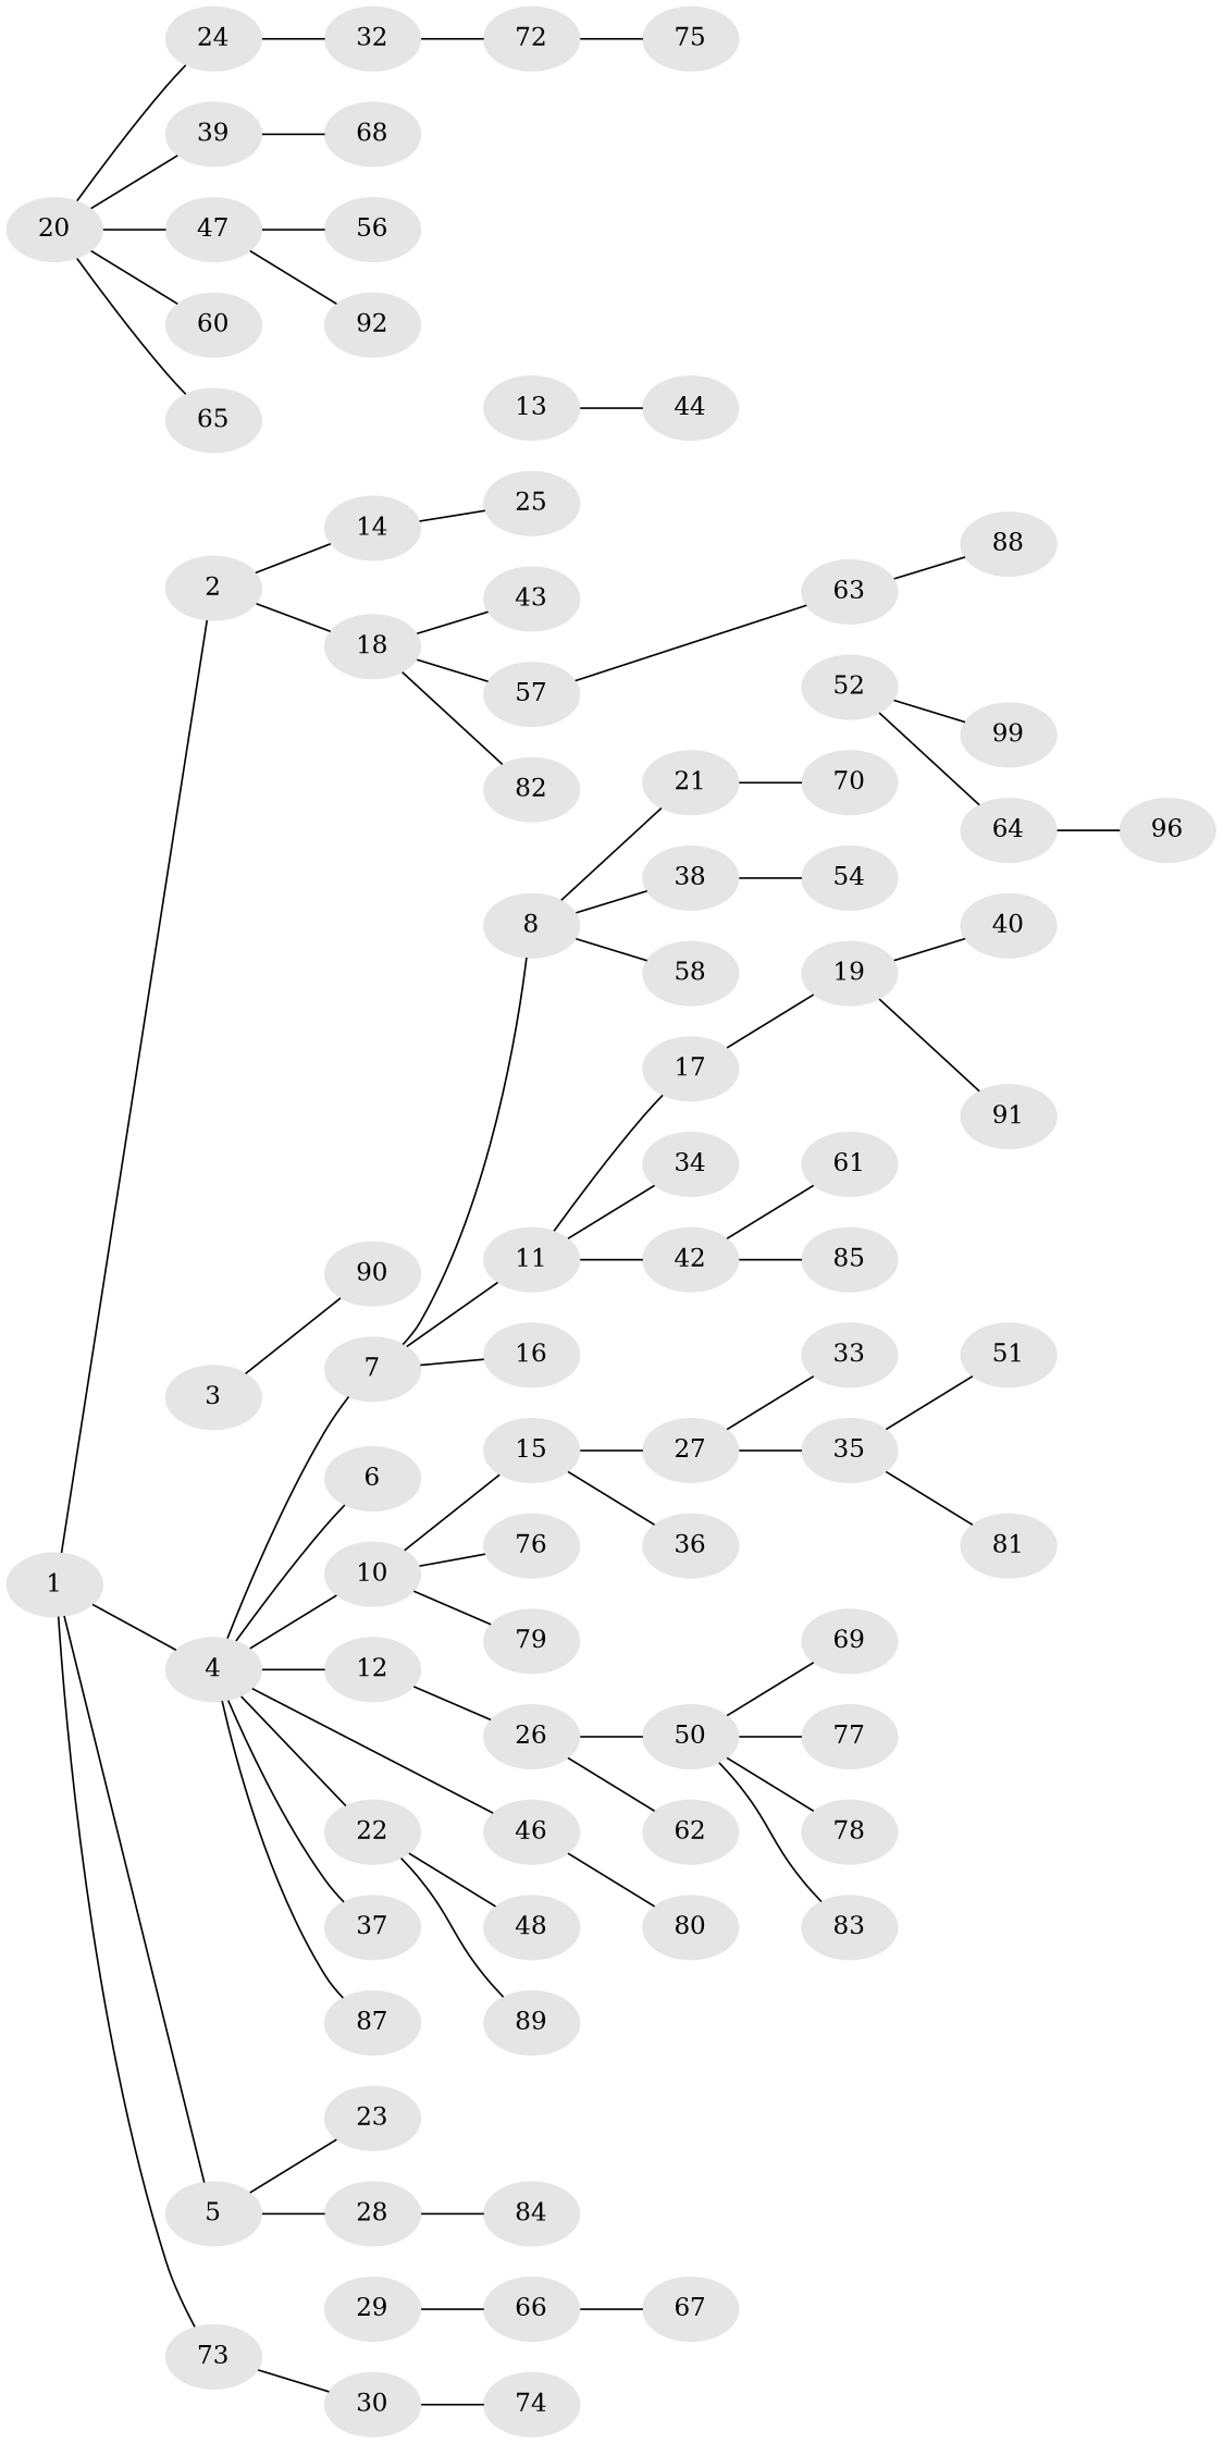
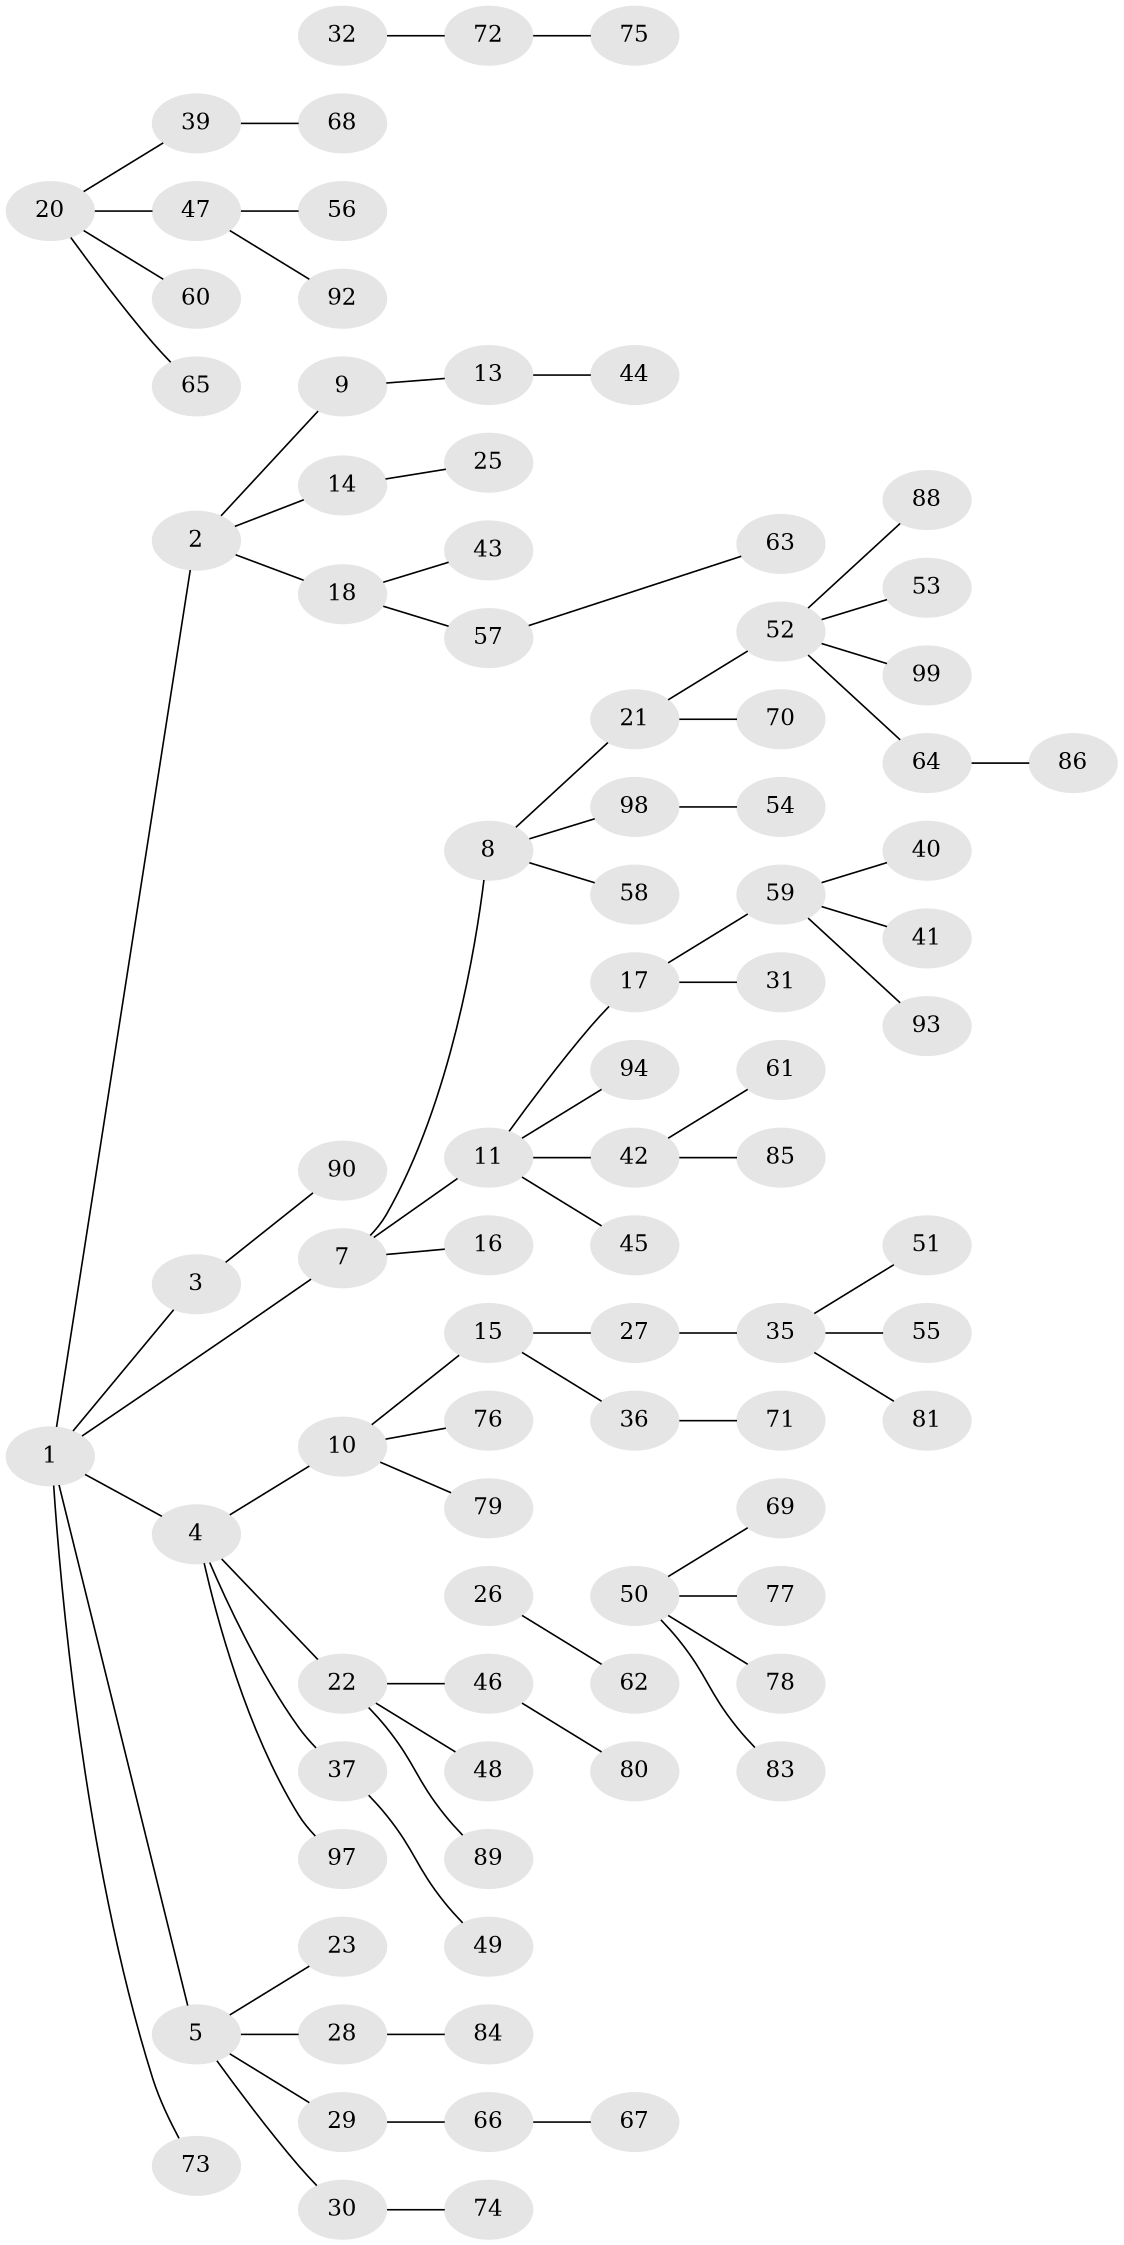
  graph {
    rankdir=LR
    node [color=gray90 style=filled]
    1
    2
    3
    4
    5
    73
+   9
    14
    18
    90
-   6
    7
    10
-   12
    22
    37
    46
-   87
+   87 [label=97]
    23
    28
    29
    30
    13
    25
    43
    57
-   82
    8
    11
    16
    15
    76
    79
    26
    48
    89
+   49
    80
    84
    66
    74
    21
-   38
+   38 [label=98]
    58
    17
-   34
+   34 [label=94]
    42
+   45
    52
    70
    54
    44
    27
    36
    20
-   24
    39
    47
    60
    65
-   19
+   19 [label=59]
+   31
    61
    85
    50
    62
-   33
    35
+   71
    40
-   91
+   41
+   91 [label=93]
    63
    32
    68
    56
    92
+   53
    n79 [label=99]
    64
    88
    72
    69
    77
    78
    83
    51
+   55
    81
    67
    75
-   86 [label=96]
+   86
    1 -- 2
+   1 -- 3
    1 -- 4
    1 -- 5
    1 -- 73
+   2 -- 9
    2 -- 14
    2 -- 18
    3 -- 90
-   4 -- 6
-   4 -- 7
+   1 -- 7
    4 -- 10
-   4 -- 12
    4 -- 22
    4 -- 37
-   4 -- 46
+   22 -- 46
    4 -- 87
    5 -- 23
    5 -- 28
-   73 -- 30
+   5 -- 29
+   5 -- 30
+   9 -- 13
    14 -- 25
    18 -- 43
    18 -- 57
-   18 -- 82
    7 -- 8
    7 -- 11
    7 -- 16
    10 -- 15
    10 -- 76
    10 -- 79
-   12 -- 26
    22 -- 48
    22 -- 89
+   37 -- 49
    46 -- 80
    28 -- 84
    29 -- 66
    30 -- 74
    13 -- 44
    57 -- 63
    8 -- 21
    8 -- 38
    8 -- 58
    11 -- 17
    11 -- 34
    11 -- 42
+   11 -- 45
    15 -- 27
    15 -- 36
-   26 -- 50
    26 -- 62
    66 -- 67
+   21 -- 52
    21 -- 70
    38 -- 54
    17 -- 19
+   17 -- 31
    42 -- 61
    42 -- 85
+   52 -- 53
    52 -- n79
    52 -- 64
-   63 -- 88
-   27 -- 33
+   52 -- 88
    27 -- 35
-   20 -- 24
+   36 -- 71
    20 -- 39
    20 -- 47
    20 -- 60
    20 -- 65
-   24 -- 32
    39 -- 68
    47 -- 56
    47 -- 92
    19 -- 40
+   19 -- 41
    19 -- 91
    50 -- 69
    50 -- 77
    50 -- 78
    50 -- 83
    35 -- 51
+   35 -- 55
    35 -- 81
    32 -- 72
    64 -- 86
    72 -- 75
  }
